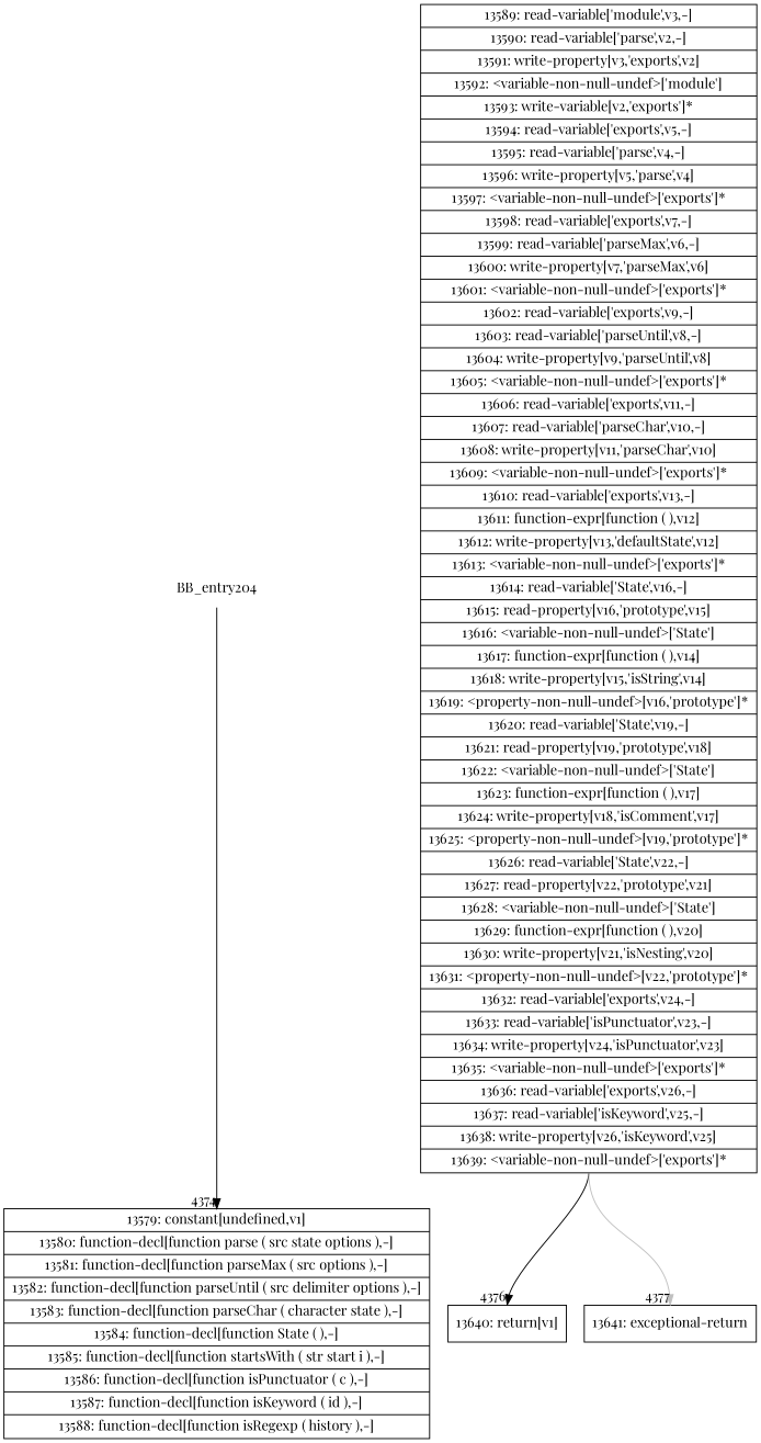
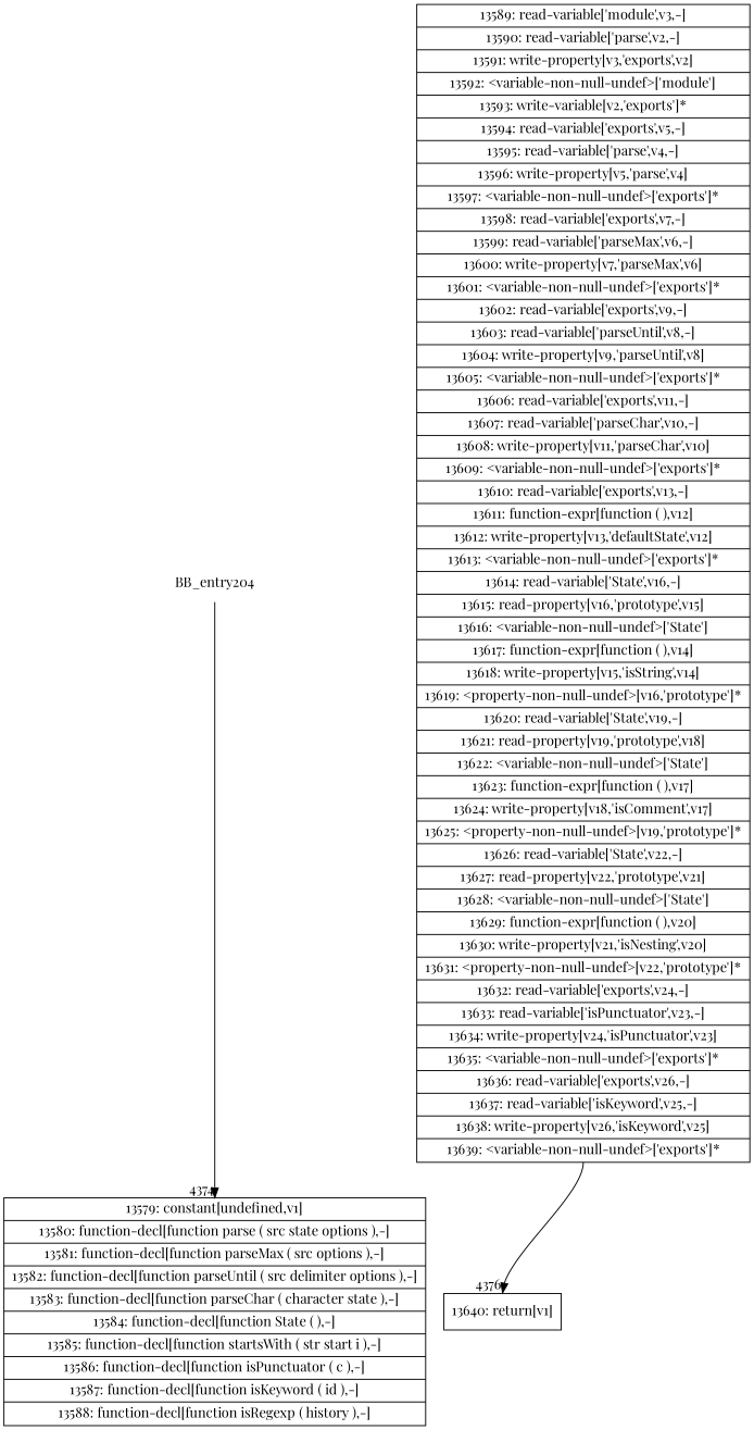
  digraph {
    fontname="Playfair Display"
    rankdir=TD
    node [fontname="Playfair Display" shape=record]
    edge [fontname="Playfair Display" headport=n tailport=s]
    n1 [label=BB_entry204 shape=none]
    n2 [label="{13579: constant[undefined,v1]|13580: function-decl[function parse ( src state options ),-]|13581: function-decl[function parseMax ( src options ),-]|13582: function-decl[function parseUntil ( src delimiter options ),-]|13583: function-decl[function parseChar ( character state ),-]|13584: function-decl[function State ( ),-]|13585: function-decl[function startsWith ( str start i ),-]|13586: function-decl[function isPunctuator ( c ),-]|13587: function-decl[function isKeyword ( id ),-]|13588: function-decl[function isRegexp ( history ),-]}"]
    n3 [label="{13589: read-variable['module',v3,-]|13590: read-variable['parse',v2,-]|13591: write-property[v3,'exports',v2]|13592: \<variable-non-null-undef\>['module']|13593: write-variable[v2,'exports']*|13594: read-variable['exports',v5,-]|13595: read-variable['parse',v4,-]|13596: write-property[v5,'parse',v4]|13597: \<variable-non-null-undef\>['exports']*|13598: read-variable['exports',v7,-]|13599: read-variable['parseMax',v6,-]|13600: write-property[v7,'parseMax',v6]|13601: \<variable-non-null-undef\>['exports']*|13602: read-variable['exports',v9,-]|13603: read-variable['parseUntil',v8,-]|13604: write-property[v9,'parseUntil',v8]|13605: \<variable-non-null-undef\>['exports']*|13606: read-variable['exports',v11,-]|13607: read-variable['parseChar',v10,-]|13608: write-property[v11,'parseChar',v10]|13609: \<variable-non-null-undef\>['exports']*|13610: read-variable['exports',v13,-]|13611: function-expr[function ( ),v12]|13612: write-property[v13,'defaultState',v12]|13613: \<variable-non-null-undef\>['exports']*|13614: read-variable['State',v16,-]|13615: read-property[v16,'prototype',v15]|13616: \<variable-non-null-undef\>['State']|13617: function-expr[function ( ),v14]|13618: write-property[v15,'isString',v14]|13619: \<property-non-null-undef\>[v16,'prototype']*|13620: read-variable['State',v19,-]|13621: read-property[v19,'prototype',v18]|13622: \<variable-non-null-undef\>['State']|13623: function-expr[function ( ),v17]|13624: write-property[v18,'isComment',v17]|13625: \<property-non-null-undef\>[v19,'prototype']*|13626: read-variable['State',v22,-]|13627: read-property[v22,'prototype',v21]|13628: \<variable-non-null-undef\>['State']|13629: function-expr[function ( ),v20]|13630: write-property[v21,'isNesting',v20]|13631: \<property-non-null-undef\>[v22,'prototype']*|13632: read-variable['exports',v24,-]|13633: read-variable['isPunctuator',v23,-]|13634: write-property[v24,'isPunctuator',v23]|13635: \<variable-non-null-undef\>['exports']*|13636: read-variable['exports',v26,-]|13637: read-variable['isKeyword',v25,-]|13638: write-property[v26,'isKeyword',v25]|13639: \<variable-non-null-undef\>['exports']*}"]
    n4 [label="{13640: return[v1]}"]
-   n5 [label="{13641: exceptional-return}"]
    n1 -> n2 [headlabel="    4374"]
    n3 -> n4 [headlabel="      4376"]
-   n3 -> n5 [color=gray headlabel="      4377"]
  }
